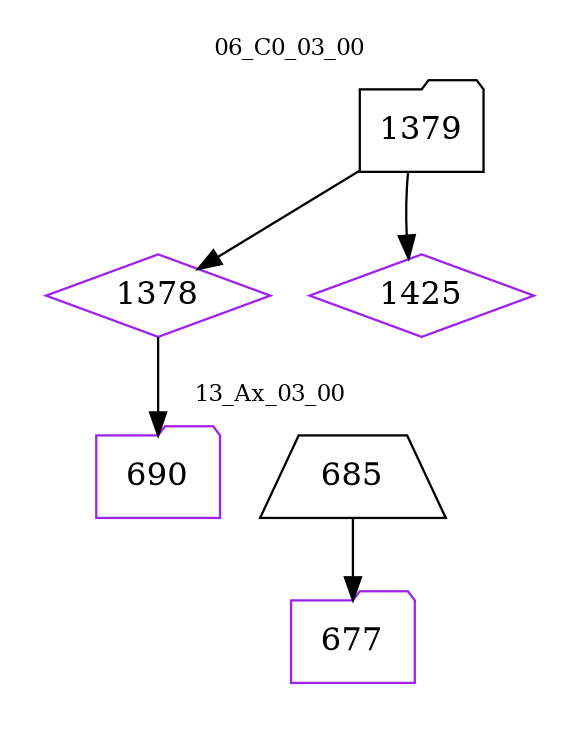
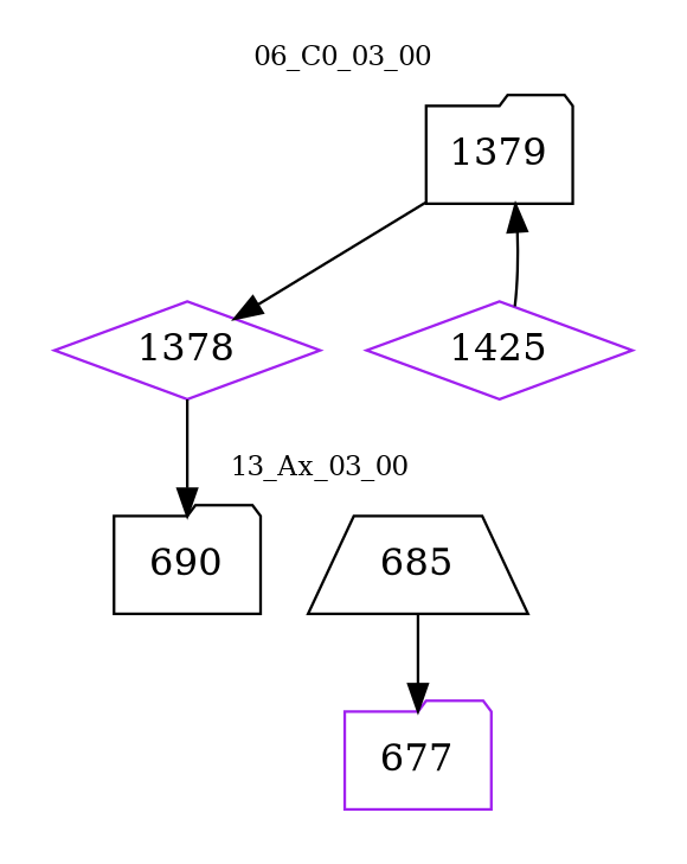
  digraph {
    node [color=black shape=folder]
    edge [color=black]
    n1 [label=685 shape=trapezium]
    n2 [color=purple label=677]
-   n3 [color=purple label=690]
+   n3 [label=690]
    n4 [label=1379]
    n5 [color=purple label=1378 shape=diamond]
    n6 [color=purple label=1425 shape=diamond]
    subgraph cluster_1 {
      color=white
      fontsize=10
      label="13_Ax_03_00"
      n1
      n2
      n3
    }
    subgraph cluster_2 {
      color=white
      fontsize=10
      label="06_C0_03_00"
      n4
      n5
      n6
    }
    n1 -> n2
    n4 -> n5
-   n4 -> n6
+   n6 -> n4
    n5 -> n3
  }
